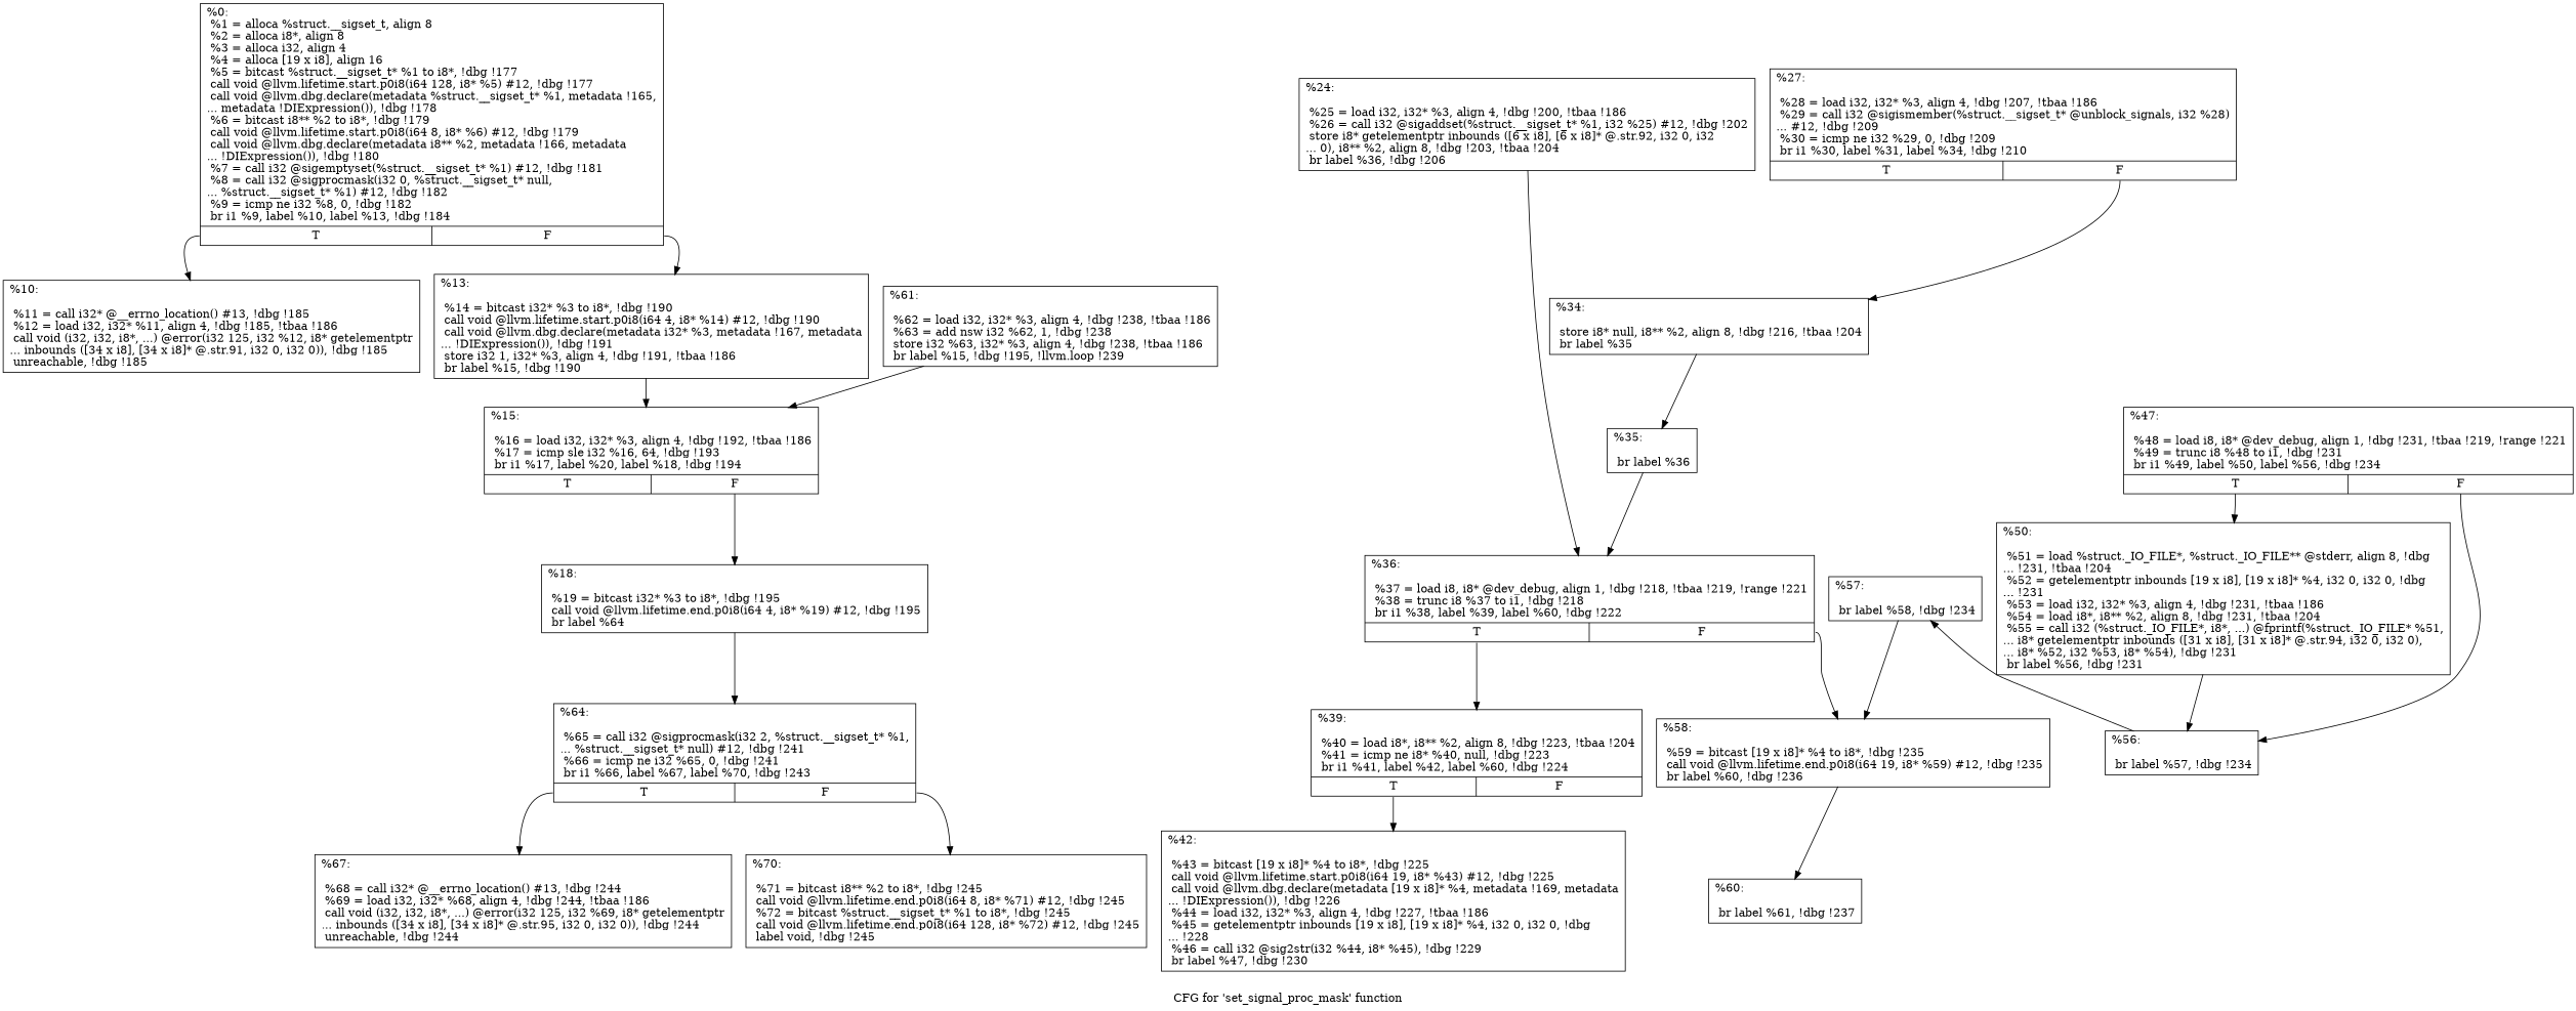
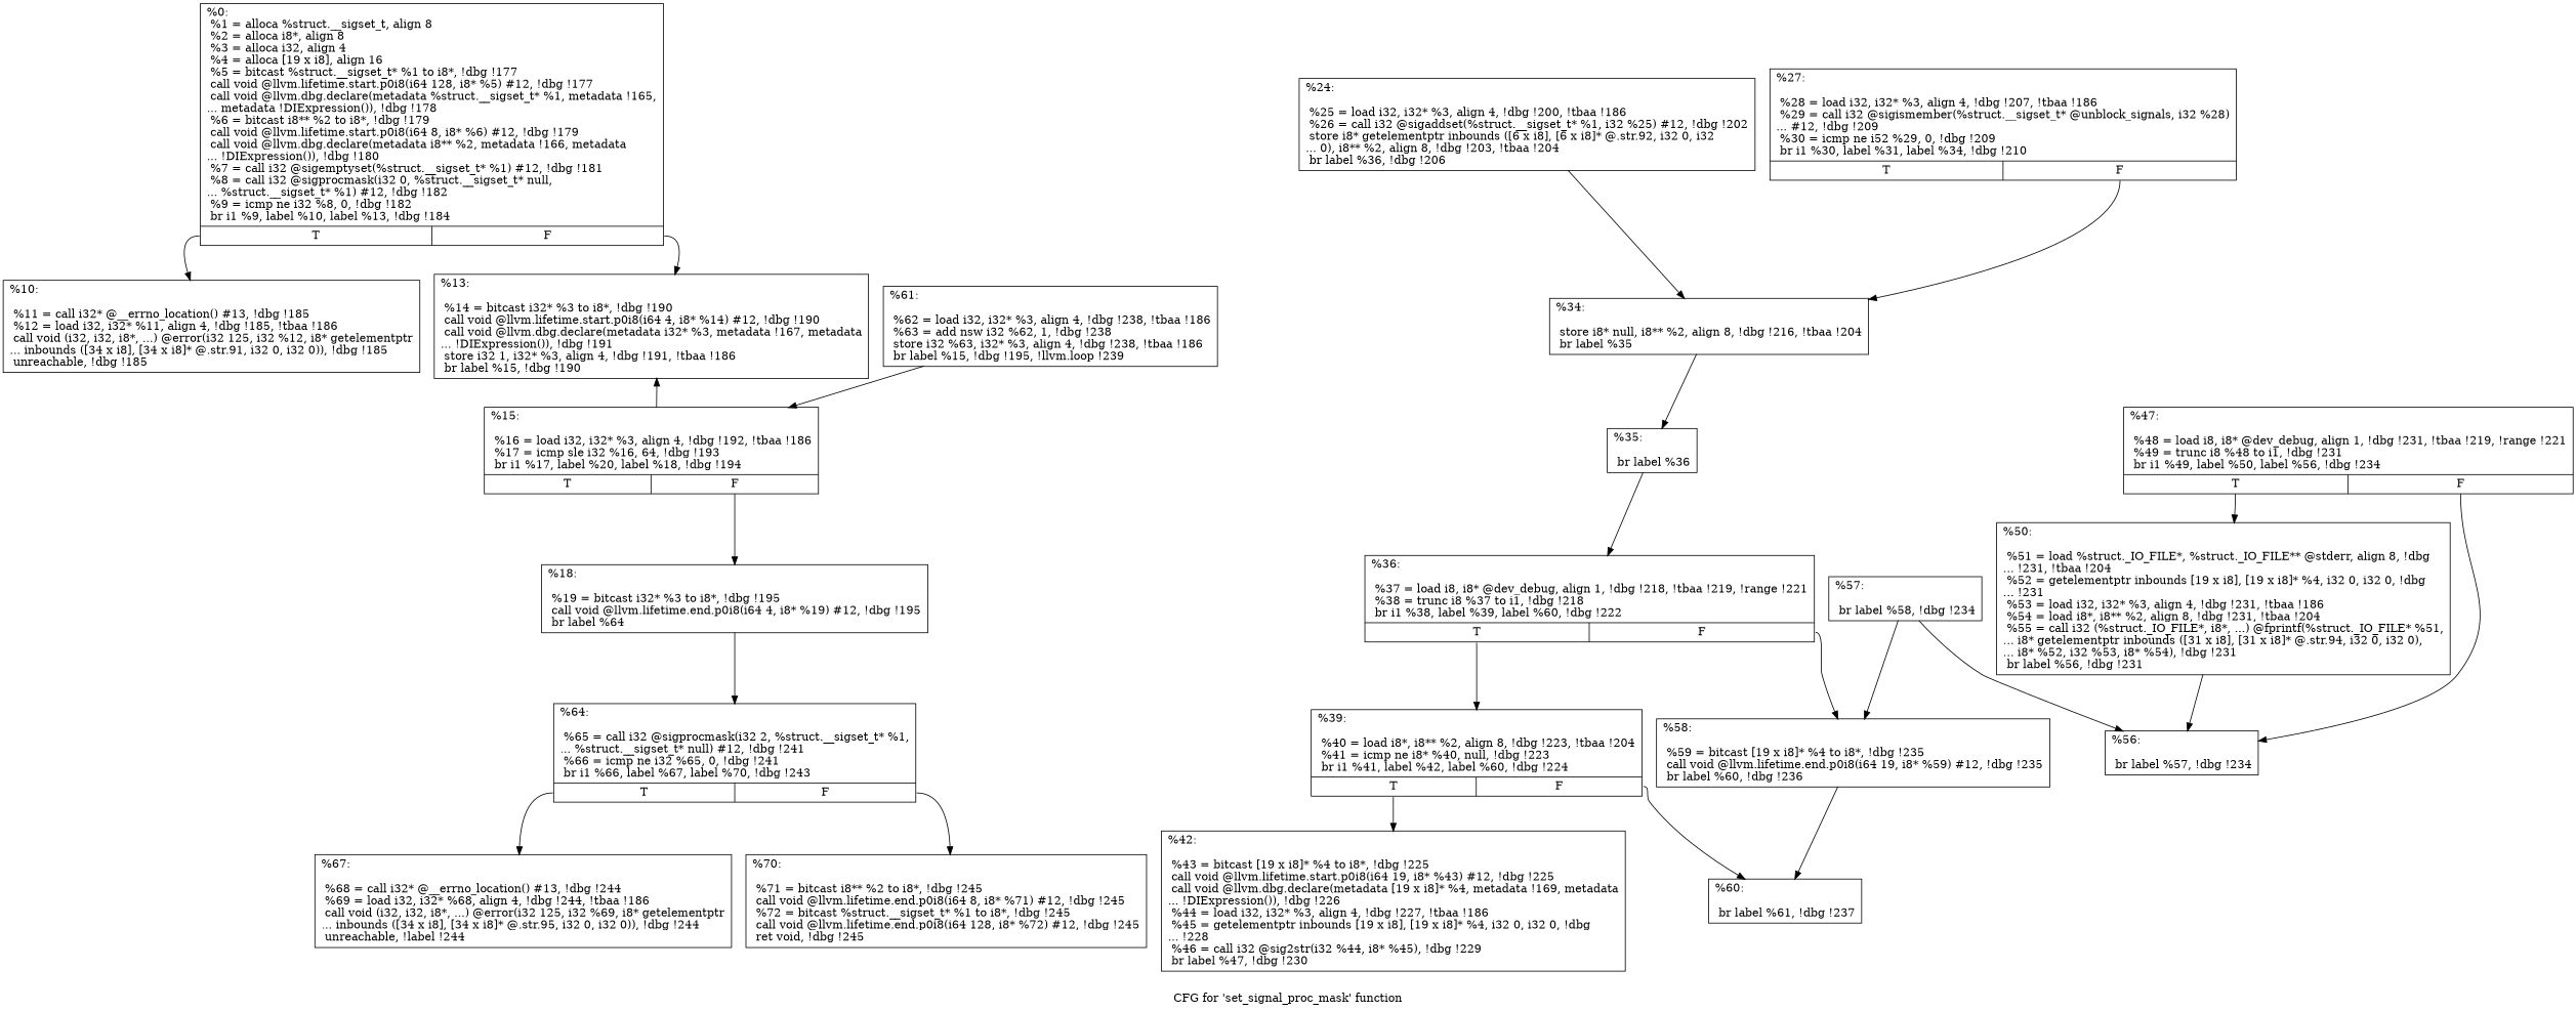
  digraph {
    label="CFG for 'set_signal_proc_mask' function"
    node [shape=record]
    n1 [label="{%0:\l  %1 = alloca %struct.__sigset_t, align 8\l  %2 = alloca i8*, align 8\l  %3 = alloca i32, align 4\l  %4 = alloca [19 x i8], align 16\l  %5 = bitcast %struct.__sigset_t* %1 to i8*, !dbg !177\l  call void @llvm.lifetime.start.p0i8(i64 128, i8* %5) #12, !dbg !177\l  call void @llvm.dbg.declare(metadata %struct.__sigset_t* %1, metadata !165,\l... metadata !DIExpression()), !dbg !178\l  %6 = bitcast i8** %2 to i8*, !dbg !179\l  call void @llvm.lifetime.start.p0i8(i64 8, i8* %6) #12, !dbg !179\l  call void @llvm.dbg.declare(metadata i8** %2, metadata !166, metadata\l... !DIExpression()), !dbg !180\l  %7 = call i32 @sigemptyset(%struct.__sigset_t* %1) #12, !dbg !181\l  %8 = call i32 @sigprocmask(i32 0, %struct.__sigset_t* null,\l... %struct.__sigset_t* %1) #12, !dbg !182\l  %9 = icmp ne i32 %8, 0, !dbg !182\l  br i1 %9, label %10, label %13, !dbg !184\l|{<s0>T|<s1>F}}"]
    n2 [label="{%10:\l\l  %11 = call i32* @__errno_location() #13, !dbg !185\l  %12 = load i32, i32* %11, align 4, !dbg !185, !tbaa !186\l  call void (i32, i32, i8*, ...) @error(i32 125, i32 %12, i8* getelementptr\l... inbounds ([34 x i8], [34 x i8]* @.str.91, i32 0, i32 0)), !dbg !185\l  unreachable, !dbg !185\l}"]
    n3 [label="{%13:\l\l  %14 = bitcast i32* %3 to i8*, !dbg !190\l  call void @llvm.lifetime.start.p0i8(i64 4, i8* %14) #12, !dbg !190\l  call void @llvm.dbg.declare(metadata i32* %3, metadata !167, metadata\l... !DIExpression()), !dbg !191\l  store i32 1, i32* %3, align 4, !dbg !191, !tbaa !186\l  br label %15, !dbg !190\l}"]
    n4 [label="{%15:\l\l  %16 = load i32, i32* %3, align 4, !dbg !192, !tbaa !186\l  %17 = icmp sle i32 %16, 64, !dbg !193\l  br i1 %17, label %20, label %18, !dbg !194\l|{<s0>T|<s1>F}}"]
    n5 [label="{%18:\l\l  %19 = bitcast i32* %3 to i8*, !dbg !195\l  call void @llvm.lifetime.end.p0i8(i64 4, i8* %19) #12, !dbg !195\l  br label %64\l}"]
    n6 [label="{%64:\l\l  %65 = call i32 @sigprocmask(i32 2, %struct.__sigset_t* %1,\l... %struct.__sigset_t* null) #12, !dbg !241\l  %66 = icmp ne i32 %65, 0, !dbg !241\l  br i1 %66, label %67, label %70, !dbg !243\l|{<s0>T|<s1>F}}"]
    n7 [label="{%24:\l\l  %25 = load i32, i32* %3, align 4, !dbg !200, !tbaa !186\l  %26 = call i32 @sigaddset(%struct.__sigset_t* %1, i32 %25) #12, !dbg !202\l  store i8* getelementptr inbounds ([6 x i8], [6 x i8]* @.str.92, i32 0, i32\l... 0), i8** %2, align 8, !dbg !203, !tbaa !204\l  br label %36, !dbg !206\l}"]
    n8 [label="{%36:\l\l  %37 = load i8, i8* @dev_debug, align 1, !dbg !218, !tbaa !219, !range !221\l  %38 = trunc i8 %37 to i1, !dbg !218\l  br i1 %38, label %39, label %60, !dbg !222\l|{<s0>T|<s1>F}}"]
-   n9 [label="{%27:\l\l  %28 = load i32, i32* %3, align 4, !dbg !207, !tbaa !186\l  %29 = call i32 @sigismember(%struct.__sigset_t* @unblock_signals, i32 %28)\l... #12, !dbg !209\l  %30 = icmp ne i32 %29, 0, !dbg !209\l  br i1 %30, label %31, label %34, !dbg !210\l|{<s0>T|<s1>F}}"]
+   n9 [label="{%27:\l\l  %28 = load i32, i32* %3, align 4, !dbg !207, !tbaa !186\l  %29 = call i32 @sigismember(%struct.__sigset_t* @unblock_signals, i32 %28)\l... #12, !dbg !209\l  %30 = icmp ne i52 %29, 0, !dbg !209\l  br i1 %30, label %31, label %34, !dbg !210\l|{<s0>T|<s1>F}}"]
    n10 [label="{%34:\l\l  store i8* null, i8** %2, align 8, !dbg !216, !tbaa !204\l  br label %35\l}"]
-   n11 [label="{%67:\l\l  %68 = call i32* @__errno_location() #13, !dbg !244\l  %69 = load i32, i32* %68, align 4, !dbg !244, !tbaa !186\l  call void (i32, i32, i8*, ...) @error(i32 125, i32 %69, i8* getelementptr\l... inbounds ([34 x i8], [34 x i8]* @.str.95, i32 0, i32 0)), !dbg !244\l  unreachable, !dbg !244\l}"]
-   n12 [label="{%70:\l\l  %71 = bitcast i8** %2 to i8*, !dbg !245\l  call void @llvm.lifetime.end.p0i8(i64 8, i8* %71) #12, !dbg !245\l  %72 = bitcast %struct.__sigset_t* %1 to i8*, !dbg !245\l  call void @llvm.lifetime.end.p0i8(i64 128, i8* %72) #12, !dbg !245\l  label void, !dbg !245\l}"]
+   n11 [label="{%67:\l\l  %68 = call i32* @__errno_location() #13, !dbg !244\l  %69 = load i32, i32* %68, align 4, !dbg !244, !tbaa !186\l  call void (i32, i32, i8*, ...) @error(i32 125, i32 %69, i8* getelementptr\l... inbounds ([34 x i8], [34 x i8]* @.str.95, i32 0, i32 0)), !dbg !244\l  unreachable, !label !244\l}"]
+   n12 [label="{%70:\l\l  %71 = bitcast i8** %2 to i8*, !dbg !245\l  call void @llvm.lifetime.end.p0i8(i64 8, i8* %71) #12, !dbg !245\l  %72 = bitcast %struct.__sigset_t* %1 to i8*, !dbg !245\l  call void @llvm.lifetime.end.p0i8(i64 128, i8* %72) #12, !dbg !245\l  ret void, !dbg !245\l}"]
    n13 [label="{%39:\l\l  %40 = load i8*, i8** %2, align 8, !dbg !223, !tbaa !204\l  %41 = icmp ne i8* %40, null, !dbg !223\l  br i1 %41, label %42, label %60, !dbg !224\l|{<s0>T|<s1>F}}"]
    n14 [label="{%58:\l\l  %59 = bitcast [19 x i8]* %4 to i8*, !dbg !235\l  call void @llvm.lifetime.end.p0i8(i64 19, i8* %59) #12, !dbg !235\l  br label %60, !dbg !236\l}"]
    n15 [label="{%35:\l\l  br label %36\l}"]
    n16 [label="{%60:\l\l  br label %61, !dbg !237\l}"]
    n17 [label="{%42:\l\l  %43 = bitcast [19 x i8]* %4 to i8*, !dbg !225\l  call void @llvm.lifetime.start.p0i8(i64 19, i8* %43) #12, !dbg !225\l  call void @llvm.dbg.declare(metadata [19 x i8]* %4, metadata !169, metadata\l... !DIExpression()), !dbg !226\l  %44 = load i32, i32* %3, align 4, !dbg !227, !tbaa !186\l  %45 = getelementptr inbounds [19 x i8], [19 x i8]* %4, i32 0, i32 0, !dbg\l... !228\l  %46 = call i32 @sig2str(i32 %44, i8* %45), !dbg !229\l  br label %47, !dbg !230\l}"]
    n18 [label="{%61:\l\l  %62 = load i32, i32* %3, align 4, !dbg !238, !tbaa !186\l  %63 = add nsw i32 %62, 1, !dbg !238\l  store i32 %63, i32* %3, align 4, !dbg !238, !tbaa !186\l  br label %15, !dbg !195, !llvm.loop !239\l}"]
    n19 [label="{%47:\l\l  %48 = load i8, i8* @dev_debug, align 1, !dbg !231, !tbaa !219, !range !221\l  %49 = trunc i8 %48 to i1, !dbg !231\l  br i1 %49, label %50, label %56, !dbg !234\l|{<s0>T|<s1>F}}"]
    n20 [label="{%50:\l\l  %51 = load %struct._IO_FILE*, %struct._IO_FILE** @stderr, align 8, !dbg\l... !231, !tbaa !204\l  %52 = getelementptr inbounds [19 x i8], [19 x i8]* %4, i32 0, i32 0, !dbg\l... !231\l  %53 = load i32, i32* %3, align 4, !dbg !231, !tbaa !186\l  %54 = load i8*, i8** %2, align 8, !dbg !231, !tbaa !204\l  %55 = call i32 (%struct._IO_FILE*, i8*, ...) @fprintf(%struct._IO_FILE* %51,\l... i8* getelementptr inbounds ([31 x i8], [31 x i8]* @.str.94, i32 0, i32 0),\l... i8* %52, i32 %53, i8* %54), !dbg !231\l  br label %56, !dbg !231\l}"]
    n21 [label="{%56:\l\l  br label %57, !dbg !234\l}"]
    n22 [label="{%57:\l\l  br label %58, !dbg !234\l}"]
    n1 -> n2 [tailport=s0]
    n1 -> n3 [tailport=s1]
-   n3 -> n4
+   n4 -> n3
    n4 -> n5 [tailport=s1]
    n5 -> n6
    n6 -> n11 [tailport=s0]
    n6 -> n12 [tailport=s1]
-   n7 -> n8
+   n7 -> n10
    n8 -> n13 [tailport=s0]
    n8 -> n14 [tailport=s1]
    n9 -> n10 [tailport=s1]
    n10 -> n15
+   n13 -> n16 [tailport=s1]
    n13 -> n17 [tailport=s0]
    n14 -> n16
    n15 -> n8
    n18 -> n4
    n19 -> n20 [tailport=s0]
    n19 -> n21 [tailport=s1]
    n20 -> n21
-   n21 -> n22
+   n22 -> n21
    n22 -> n14
  }
